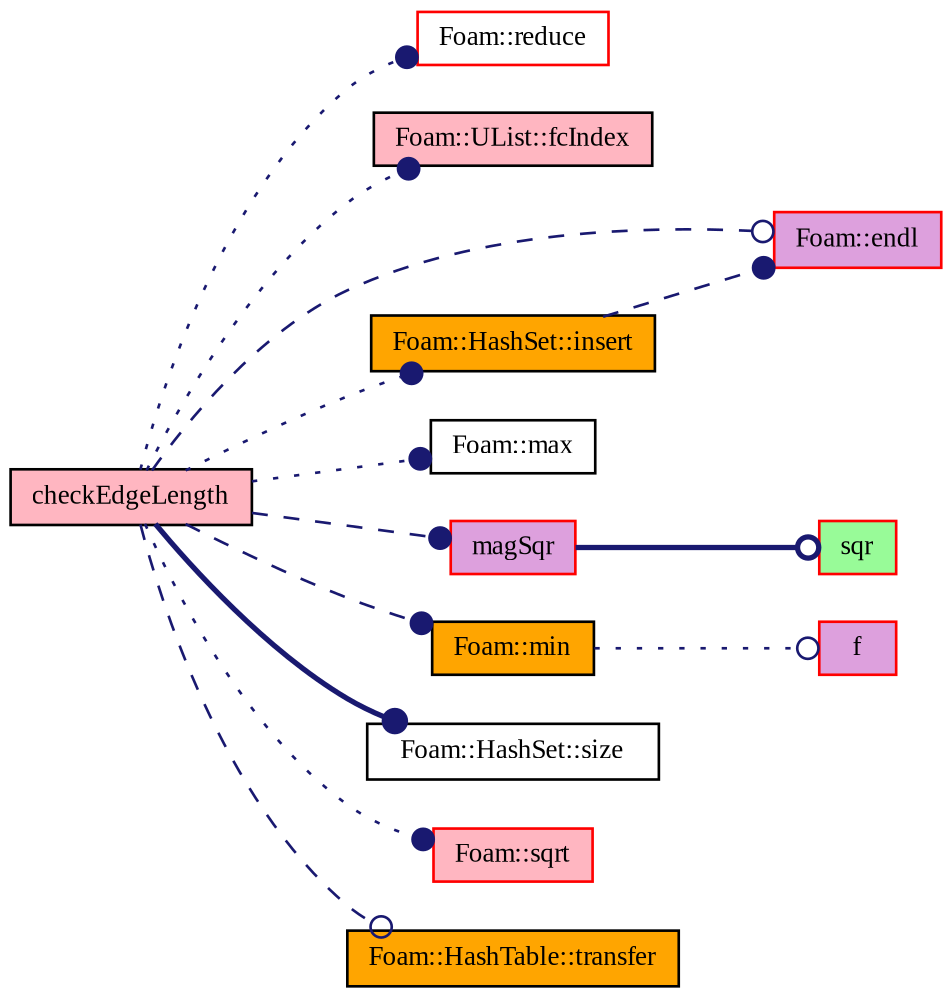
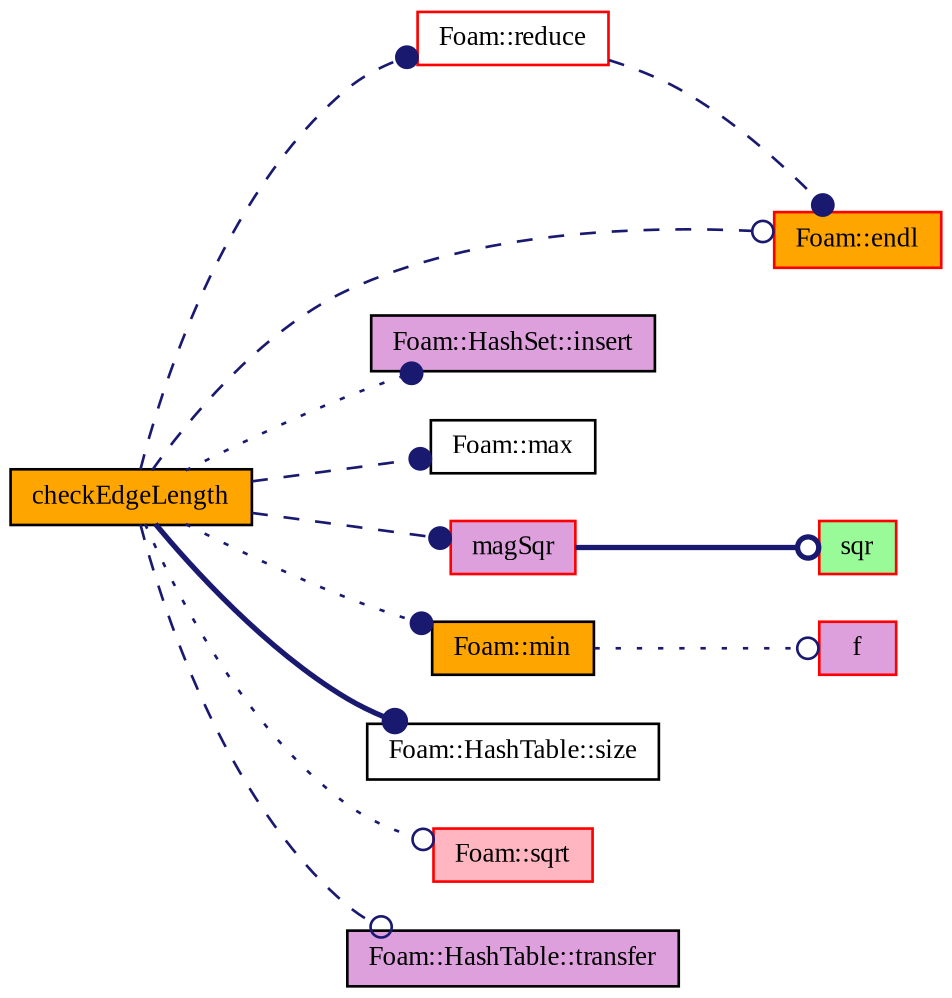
  digraph {
    fontname="Liberation Serif"
    rankdir=LR
    node [color=black fillcolor=plum fontname="Liberation Serif" fontsize=10 shape=record style=filled]
    edge [arrowhead=dot color=midnightblue fontname="Liberation Serif" fontsize=10 labelfontname=FreeSans labelfontsize=10 style=dashed]
-   n1 [fillcolor=lightpink fontcolor=black height=0.2 label=checkEdgeLength width=0.4]
-   n2 [color=red height=0.2 label="Foam::endl" width=0.4]
-   n3 [fillcolor=lightpink height=0.2 label="Foam::UList::fcIndex" width=0.4]
-   n4 [fillcolor=orange height=0.2 label="Foam::HashSet::insert" width=0.4]
+   n1 [fillcolor=orange fontcolor=black height=0.2 label=checkEdgeLength width=0.4]
+   n2 [color=red fillcolor=orange height=0.2 label="Foam::endl" width=0.4]
+   n4 [height=0.2 label="Foam::HashSet::insert" width=0.4]
    n5 [color=red height=0.2 label=magSqr width=0.4]
    n6 [fillcolor=white height=0.2 label="Foam::max" width=0.4]
    n7 [fillcolor=orange height=0.2 label="Foam::min" width=0.4]
    n8 [color=red fillcolor=white height=0.2 label="Foam::reduce" width=0.4]
-   n9 [fillcolor=white height=0.2 label="Foam::HashSet::size" width=0.4]
+   n9 [fillcolor=white height=0.2 label="Foam::HashTable::size" width=0.4]
    n10 [color=red fillcolor=lightpink height=0.2 label="Foam::sqrt" width=0.4]
-   n11 [fillcolor=orange height=0.2 label="Foam::HashTable::transfer" width=0.4]
+   n11 [height=0.2 label="Foam::HashTable::transfer" width=0.4]
    n12 [color=red height=0.2 label=f width=0.4]
    n13 [color=red fillcolor=palegreen height=0.2 label=sqr width=0.4]
    n1 -> n2 [arrowhead=odot]
-   n1 -> n3 [style=dotted]
    n1 -> n4 [style=dotted]
    n1 -> n5
-   n1 -> n6 [style=dotted]
-   n1 -> n7
-   n1 -> n8 [style=dotted]
+   n1 -> n6
+   n1 -> n7 [style=dotted]
+   n1 -> n8
    n1 -> n9 [style=bold]
-   n1 -> n10 [style=dotted]
+   n1 -> n10 [arrowhead=odot style=dotted]
    n1 -> n11 [arrowhead=odot]
    n5 -> n13 [arrowhead=odot style=bold]
    n7 -> n12 [arrowhead=odot style=dotted]
-   n4 -> n2
+   n8 -> n2
  }
